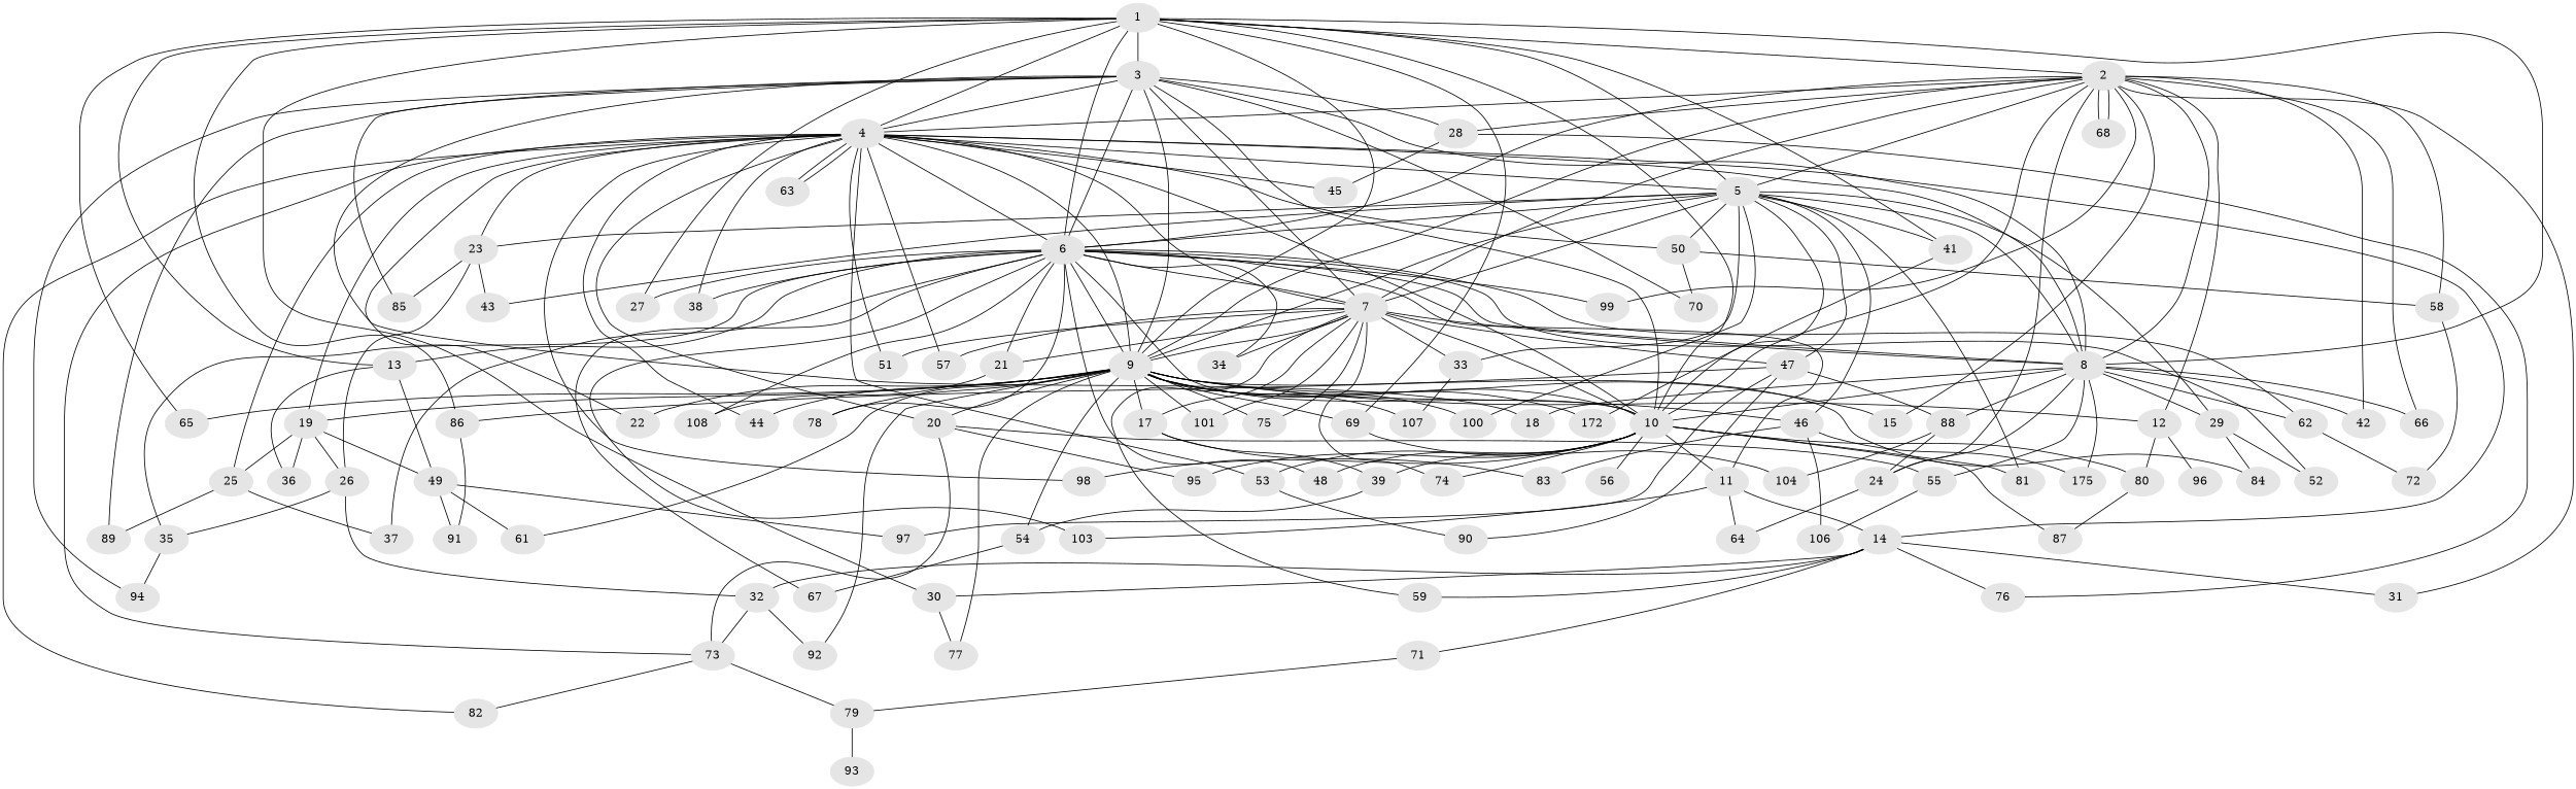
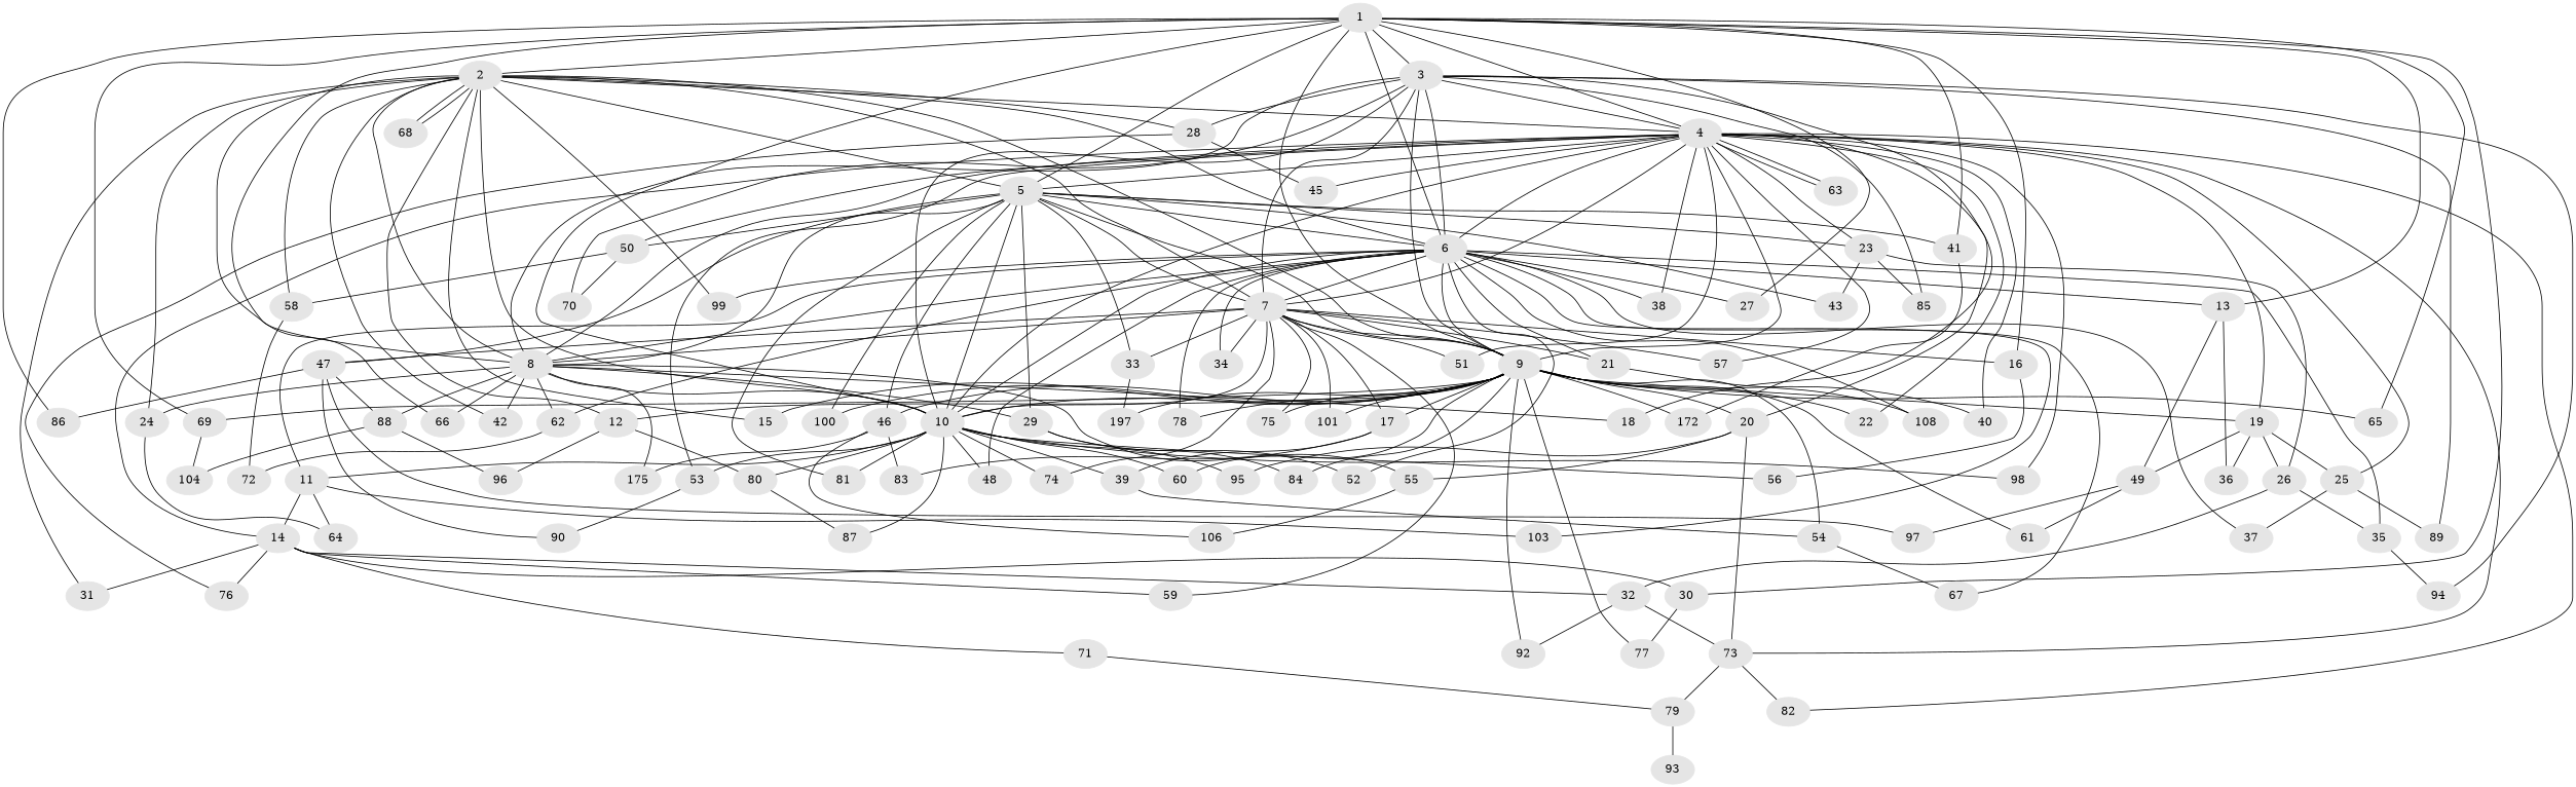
  graph {
    fontname="DejaVu Serif"
    node [color=gray90 fontname="DejaVu Serif" style=filled]
    edge [fontname="DejaVu Serif"]
    1
    2
    3
    4
    5
    6
    8
    9
    10
    13
+   16
    27
    30
    41
    65
    69
    86
    7
    12
    15
    24
    28
    31
    42
    58
    66
    68
    99
    18
    70
    85
    89
    94
    14
    19
    20
    22
    23
    25
    38
-   40 [label=44]
+   40
    45
    50
    51
    53
    57
    63
    82
    98
    73
    29
    33
    43
    46
    47
    81
    100
    11
    21
    34
    35
    37
    48
    52
    62
    67
    78
    103
    108
    17
    59
    74
    75
    101
    55
    88
    n77 [label=175]
    54
+   60
    61
    77
    84
    92
    n84 [label=172]
-   107
+   107 [label=197]
    39
    56
    80
    87
    95
    36
    49
    104
-   91
    96
    64
    76
    72
    71
    32
    26
    90
    79
    83
    106
    97
    93
    1 -- 2
    1 -- 3
    1 -- 4
    1 -- 5
    1 -- 6
    1 -- 8
    1 -- 9
    1 -- 10
    1 -- 13
+   1 -- 16
    1 -- 27
    1 -- 30
    1 -- 41
    1 -- 65
    1 -- 69
    1 -- 86
    2 -- 4
    2 -- 5
    2 -- 6
    2 -- 8
    2 -- 9
    2 -- 10
    2 -- 7
    2 -- 12
    2 -- 15
    2 -- 24
    2 -- 28
    2 -- 31
    2 -- 42
    2 -- 58
    2 -- 66
    2 -- 68
    2 -- 68
    2 -- 99
    3 -- 4
    3 -- 6
    3 -- 8
    3 -- 9
    3 -- 10
    3 -- 7
    3 -- 28
    3 -- 18
    3 -- 70
    3 -- 85
    3 -- 89
    3 -- 94
    4 -- 5
    4 -- 6
    4 -- 8
    4 -- 9
    4 -- 10
    4 -- 7
    4 -- 14
    4 -- 19
    4 -- 20
    4 -- 22
    4 -- 23
    4 -- 25
    4 -- 38
    4 -- 40
    4 -- 45
    4 -- 50
    4 -- 51
    4 -- 53
    4 -- 57
    4 -- 63
    4 -- 63
    4 -- 82
    4 -- 98
    4 -- 73
    5 -- 6
    5 -- 8
    5 -- 9
    5 -- 10
    5 -- 41
    5 -- 7
    5 -- 23
    5 -- 50
    5 -- 29
    5 -- 33
    5 -- 43
    5 -- 46
    5 -- 47
    5 -- 81
    5 -- 100
    6 -- 8
    6 -- 9
    6 -- 10
    6 -- 13
    6 -- 27
    6 -- 7
    6 -- 99
    6 -- 38
    6 -- 11
    6 -- 21
    6 -- 34
    6 -- 35
    6 -- 37
    6 -- 48
    6 -- 52
    6 -- 62
    6 -- 67
    6 -- 78
    6 -- 103
    6 -- 108
    8 -- 10
    8 -- 24
    8 -- 42
    8 -- 66
    8 -- 18
    8 -- 29
    8 -- 62
    8 -- 55
    8 -- 88
    8 -- n77
    9 -- 10
    9 -- 65
    9 -- 69
    9 -- 12
    9 -- 15
    9 -- 19
    9 -- 20
    9 -- 22
    9 -- 40
    9 -- 46
    9 -- 100
    9 -- 78
    9 -- 17
    9 -- 75
    9 -- 101
    9 -- 54
+   9 -- 60
    9 -- 61
    9 -- 77
    9 -- 84
    9 -- 92
    9 -- n84
    9 -- 107
    10 -- 53
    10 -- 98
    10 -- 81
    10 -- 11
    10 -- 48
    10 -- 74
+   10 -- 60
    10 -- 39
    10 -- 56
    10 -- 80
    10 -- 87
    10 -- 95
    13 -- 36
    13 -- 49
+   16 -- 56
    30 -- 77
    41 -- n84
    69 -- 104
-   86 -- 91
    7 -- 8
    7 -- 9
    7 -- 10
+   7 -- 16
    7 -- 51
    7 -- 57
    7 -- 33
    7 -- 47
    7 -- 21
    7 -- 34
    7 -- 17
    7 -- 59
    7 -- 74
    7 -- 75
    7 -- 101
    12 -- 80
    12 -- 96
    24 -- 64
    28 -- 45
    28 -- 76
    58 -- 72
    14 -- 30
    14 -- 31
    14 -- 59
    14 -- 76
    14 -- 71
    14 -- 32
    19 -- 25
    19 -- 36
    19 -- 49
    19 -- 26
    20 -- 73
    20 -- 55
    20 -- 95
    23 -- 85
    23 -- 43
    23 -- 26
    25 -- 89
    25 -- 37
    50 -- 58
    50 -- 70
    53 -- 90
    73 -- 82
    73 -- 79
    29 -- 52
    29 -- 84
    33 -- 107
    46 -- n77
    46 -- 83
    46 -- 106
    47 -- 86
    47 -- 88
    47 -- 90
    47 -- 97
    11 -- 14
    11 -- 103
    11 -- 64
    21 -- 108
    35 -- 94
    62 -- 72
    17 -- 39
    17 -- 83
    55 -- 106
    88 -- 104
-   88 -- 24
+   88 -- 96
    54 -- 67
    39 -- 54
    80 -- 87
    49 -- 61
-   49 -- 91
    49 -- 97
    71 -- 79
    32 -- 73
    32 -- 92
    26 -- 35
    26 -- 32
    79 -- 93
  }
